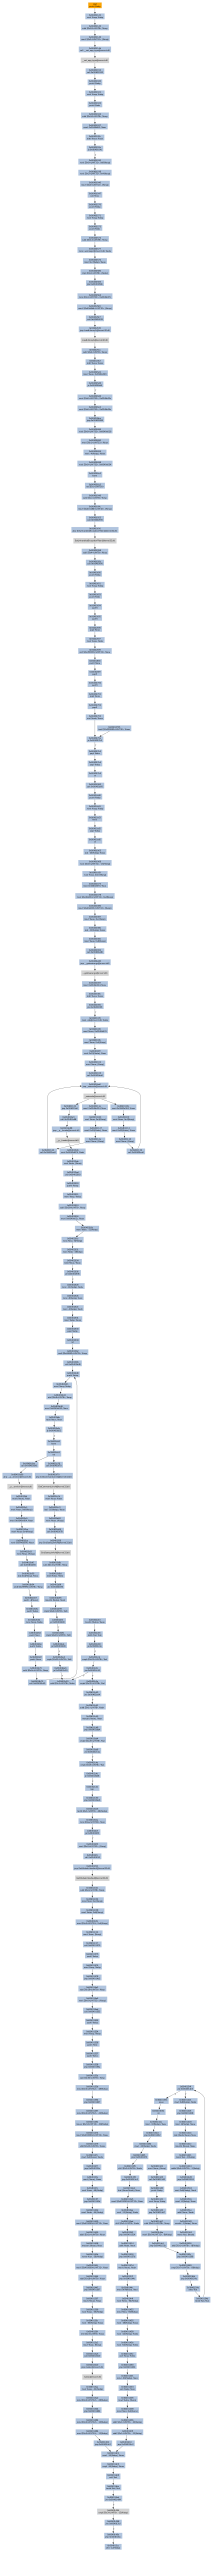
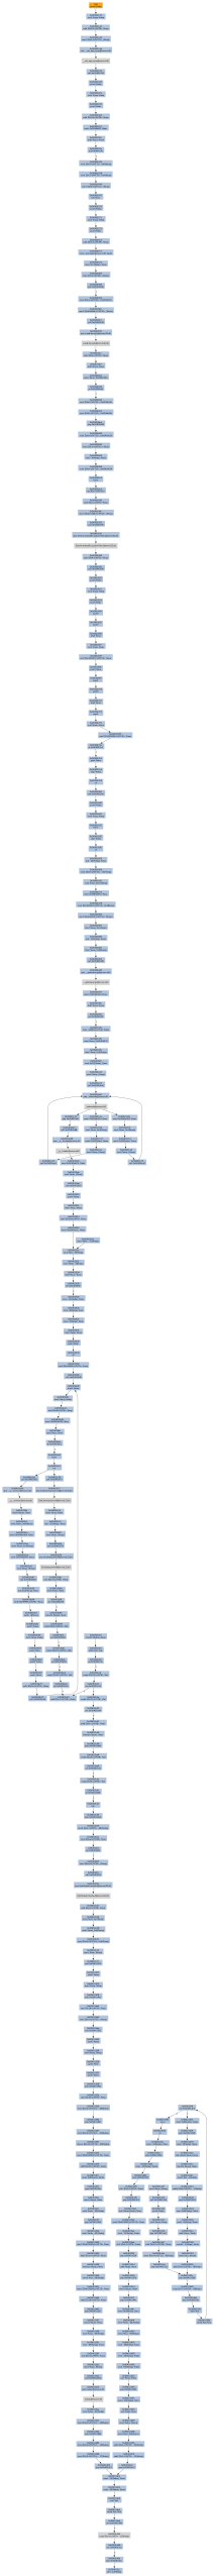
  digraph {
    fontname=Nunito
    node [color=lightsteelblue fillcolor=lightsteelblue fontname=Nunito shape=rectangle style=filled]
    edge [color="#000000" fontname=Nunito]
    n1 [color=lightgrey fillcolor=orange label="start\npushl %ebp"]
    n2 [label="0x00401141\nmovl %esp, %ebp"]
    n3 [label="0x00401143\nsubl $0x18<UINT8>, %esp"]
    n4 [label="0x00401146\nmovl $0x2<UINT32>, (%esp)"]
    n5 [label="0x0040114d\ncall __set_app_type@msvcrt.dll"]
    n6 [color=lightgrey fillcolor=lightgrey label="__set_app_type@msvcrt.dll"]
    n7 [label="0x00401153\ncall 0x00401020"]
    n8 [label="0x00401020\npushl %ebp"]
    n9 [label="0x00401021\nmovl %esp, %ebp"]
    n10 [label="0x00401023\npushl %ebx"]
    n11 [label="0x00401024\nsubl $0x34<UINT8>, %esp"]
    n12 [label="0x00401027\nmovl 0x0040d6f0, %eax"]
    n13 [label="0x0040102c\ntestl %eax, %eax"]
    n14 [label="0x0040102e\nje 0x0040104c"]
    n15 [label="0x00401030\nmovl $0x0<UINT32>, 0x8(%esp)"]
    n16 [label="0x00401038\nmovl $0x2<UINT32>, 0x4(%esp)"]
    n17 [label="0x00401040\nmovl $0x0<UINT32>, (%esp)"]
    n18 [label="0x00401047\ncall %eax"]
    n19 [label="0x00402570\npushl %ebp"]
    n20 [label="0x00402571\nmovl %esp, %ebp"]
    n21 [label="0x00402573\npushl %ebx"]
    n22 [label="0x00402574\nsubl $0x14<UINT8>, %esp"]
    n23 [label="0x00402577\nmovl _winmajor@msvcrt.dll, %edx"]
    n24 [label="0x0040257d\nmovl 0xc(%ebp), %eax"]
    n25 [label="0x00402580\ncmpl $0x3<UINT8>, (%edx)"]
    n26 [label="0x00402583\njbe 0x004025b6"]
    n27 [label="0x004025b6\nmovl $0x1<UINT32>, 0x0040e07c"]
    n28 [label="0x004025c0\nmovl $0x40d6b4<UINT32>, (%esp)"]
    n29 [label="0x004025c7\ncall 0x00402f28"]
    n30 [label="0x00402f28\njmp LoadLibraryA@kernel32.dll"]
    n31 [color=lightgrey fillcolor=lightgrey label="LoadLibraryA@kernel32.dll"]
    n32 [label="0x004025cc\nsubl $0x4<UINT8>, %esp"]
    n33 [label="0x004025cf\ntestl %eax, %eax"]
    n34 [label="0x004025d1\nmovl %eax, 0x0040e020"]
    n35 [label="0x004025d6\nje 0x004026d6"]
    n36 [label="0x004026d6\nmovl $0x0<UINT32>, 0x0040e05c"]
    n37 [label="0x004026e0\nmovl $0x0<UINT32>, 0x0040e06c"]
    n38 [label="0x004026ea\njmp 0x00402686"]
    n39 [label="0x00402686\nmovl $0x0<UINT32>, 0x0040e020"]
    n40 [label="0x00402690\nmovl $0x1<UINT32>, %eax"]
    n41 [label="0x00402695\nmovl -4(%ebp), %ebx"]
    n42 [label="0x00402698\nmovl $0x0<UINT32>, 0x0040e034"]
    n43 [label="0x004026a2\nleave "]
    n44 [label="0x004026a3\nret $0xc<UINT16>"]
    n45 [label="0x00401049\nsubl $0xc<UINT8>, %esp"]
    n46 [label="0x0040104c\nmovl $0x401180<UINT32>, (%esp)"]
    n47 [label="0x00401053\ncall 0x00402f00"]
    n48 [label="0x00402f00\njmp SetUnhandledExceptionFilter@kernel32.dll"]
    n49 [color=lightgrey fillcolor=lightgrey label="SetUnhandledExceptionFilter@kernel32.dll"]
    n50 [label="0x00401058\nsubl $0x4<UINT8>, %esp"]
    n51 [label="0x0040105b\ncall 0x004026f0"]
    n52 [label="0x004026f0\npushl %ebp"]
    n53 [label="0x004026f1\nmovl %esp, %ebp"]
    n54 [label="0x004026f3\npushl %ebx"]
    n55 [label="0x004026f4\npushfl "]
    n56 [label="0x004026f5\npushfl "]
    n57 [label="0x004026f6\npopl %eax"]
    n58 [label="0x004026f7\nmovl %eax, %edx"]
    n59 [label="0x004026f9\nxorl $0x200000<UINT32>, %eax"]
    n60 [label="0x004026fe\npushl %eax"]
    n61 [label="0x004026ff\npopfl "]
    n62 [label="0x00402700\npushfl "]
    n63 [label="0x00402701\npopl %eax"]
    n64 [label="0x00402702\npopfl "]
    n65 [label="0x00402703\nxorl %edx, %eax"]
    n66 [label="0x00402705\ntestl $0x200000<UINT32>, %eax"]
    n67 [label="0x0040270a\nje 0x004027b3"]
    n68 [label="0x004027b3\npopl %ebx"]
    n69 [label="0x004027b4\npopl %ebp"]
    n70 [label="0x004027b5\nret"]
    n71 [label="0x00401060\ncall 0x00402c60"]
    n72 [label="0x00402c60\npushl %ebp"]
    n73 [label="0x00402c61\nmovl %esp, %ebp"]
    n74 [label="0x00402c63\nfninit "]
    n75 [label="0x00402c65\npopl %ebp"]
    n76 [label="0x00402c66\nret"]
    n77 [label="0x00401065\nleal -16(%ebp), %eax"]
    n78 [label="0x00401068\nmovl $0x0<UINT32>, -16(%ebp)"]
    n79 [label="0x0040106f\nmovl %eax, 0x10(%esp)"]
    n80 [label="0x00401073\nmovl 0x0040d670, %eax"]
    n81 [label="0x00401078\nmovl $0x40e004<UINT32>, 0x4(%esp)"]
    n82 [label="0x00401080\nmovl $0x40e000<UINT32>, (%esp)"]
    n83 [label="0x00401087\nmovl %eax, 0xc(%esp)"]
    n84 [label="0x0040108b\nleal -12(%ebp), %eax"]
    n85 [label="0x0040108e\nmovl %eax, 0x8(%esp)"]
    n86 [label="0x00401092\ncall 0x00402e80"]
    n87 [label="0x00402e80\njmp __getmainargs@msvcrt.dll"]
    n88 [color=lightgrey fillcolor=lightgrey label="__getmainargs@msvcrt.dll"]
    n89 [label="0x00401097\nmovl 0x0040e024, %eax"]
    n90 [label="0x0040109c\ntestl %eax, %eax"]
    n91 [label="0x0040109e\njne 0x004010f0"]
    n92 [label="0x004010f0\nmovl _iob@msvcrt.dll, %ebx"]
    n93 [label="0x004010f6\nmovl %eax, 0x0040d674"]
    n94 [label="0x004010fb\nmovl %eax, 0x4(%esp)"]
    n95 [label="0x004010ff\nmovl 0x10(%ebx), %eax"]
    n96 [label="0x00401102\nmovl %eax, (%esp)"]
    n97 [label="0x00401105\ncall 0x00402ea0"]
    n98 [label="0x00402ea0\njmp _setmode@msvcrt.dll"]
    n99 [color=lightgrey fillcolor=lightgrey label="_setmode@msvcrt.dll"]
    n100 [label="0x0040110a\nmovl 0x0040e024, %eax"]
    n101 [label="0x0040111e\nmovl 0x0040e024, %eax"]
    n102 [label="0x00401132\njmp 0x004010a0"]
    n103 [label="0x0040110f\nmovl %eax, 0x4(%esp)"]
    n104 [label="0x00401123\nmovl %eax, 0x4(%esp)"]
    n105 [label="0x004010a0\ncall 0x00402e88"]
    n106 [label="0x00401113\nmovl 0x30(%ebx), %eax"]
    n107 [label="0x00401116\nmovl %eax, (%esp)"]
    n108 [label="0x00401119\ncall 0x00402ea0"]
    n109 [label="0x00401127\nmovl 0x50(%ebx), %eax"]
    n110 [label="0x0040112a\nmovl %eax, (%esp)"]
    n111 [label="0x0040112d\ncall 0x00402ea0"]
    n112 [label="0x00402e88\njmp __p__fmode@msvcrt.dll"]
    n113 [color=lightgrey fillcolor=lightgrey label="__p__fmode@msvcrt.dll"]
    n114 [label="0x004010a5\nmovl 0x0040d674, %edx"]
    n115 [label="0x004010ab\nmovl %edx, (%eax)"]
    n116 [label="0x004010ad\ncall 0x00402910"]
    n117 [label="0x00402910\npushl %ebp"]
    n118 [label="0x00402911\nmovl %esp, %ebp"]
    n119 [label="0x00302913\nsubl $0x38<UINT8>, %esp"]
    n120 [label="0x00402916\nmovl 0x0040e02c, %eax"]
    n121 [label="0x0040291b\nmovl %ebx, -12(%ebp)"]
    n122 [label="0x0040291e\nmovl %esi, -8(%ebp)"]
    n123 [label="0x00402921\nmovl %edi, -4(%ebp)"]
    n124 [label="0x00402924\ntestl %eax, %eax"]
    n125 [label="0x00402926\nje 0x00402935"]
    n126 [label="0x00402920\nmovl -12(%ebp), %ebx"]
    n127 [label="0x0040292b\nmovl -8(%ebp), %esi"]
    n128 [label="0x0040292e\nmovl -4(%ebp), %edi"]
    n129 [label="0x00402931\nmovl %ebp, %esp"]
    n130 [label="0x00402933\npopl %ebp"]
    n131 [label="0x00402934\nret"]
    n132 [label="0x004010b2\nandl $0xfffffff0<UINT8>, %esp"]
    n133 [label="0x004010b5\ncall 0x00402b40"]
    n134 [label="0x00402b40\npushl %ebp"]
    n135 [label="0x00402b41\nmovl %esp, %ebp"]
    n136 [label="0x00402b43\nsubl $0x8<UINT8>, %esp"]
    n137 [label="0x00402b46\nmovl 0x0040e030, %ecx"]
    n138 [label="0x00402b4c\ntestl %ecx, %ecx"]
    n139 [label="0x00402b4e\nje 0x00402b52"]
    n140 [label="0x00402b50\nleave "]
    n141 [label="0x00402b51\nret"]
    n142 [label="0x004010ba\ncall 0x00402e90"]
    n143 [label="0x00402b78\ncall 0x00402f70"]
    n144 [label="0x00402e90\njmp __p__environ@msvcrt.dll"]
    n145 [label="0x00402f70\njmp GetCommandLineA@kernel32.dll"]
    n146 [color=lightgrey fillcolor=lightgrey label="__p__environ@msvcrt.dll"]
    n147 [label="0x004010bf\nmovl (%eax), %eax"]
    n148 [label="0x004010c1\nmovl %eax, 0x8(%esp)"]
    n149 [label="0x004010c5\nmovl 0x0040e004, %eax"]
    n150 [label="0x004010ca\nmovl %eax, 0x4(%esp)"]
    n151 [label="0x004010ce\nmovl 0x0040e000, %eax"]
    n152 [label="0x004010d3\nmovl %eax, (%esp)"]
    n153 [label="0x004010d6\ncall 0x00402b60"]
    n154 [label="0x00402b60\nleal 0x4(%esp), %ecx"]
    n155 [label="0x00402b64\nandl $0xfffffff0<UINT8>, %esp"]
    n156 [label="0x00402b67\npushl -4(%ecx)"]
    n157 [label="0x00402b6a\npushl %ebp"]
    n158 [label="0x00402b6b\nmovl %esp, %ebp"]
    n159 [label="0x00402b6d\npushl %esi"]
    n160 [label="0x00402b6e\npushl %ebx"]
    n161 [label="0x00402b6f\npushl %ecx"]
    n162 [label="0x00402b70\nsubl $0x6c<UINT8>, %esp"]
    n163 [label="0x00402b73\ncall 0x00402b40"]
    n164 [color=lightgrey fillcolor=lightgrey label="GetCommandLineA@kernel32.dll"]
    n165 [label="0x00402b7d\nmovl %eax, %ebx"]
    n166 [label="0x00402b7f\nleal -92(%ebp), %eax"]
    n167 [label="0x00402b82\nmovl %eax, (%esp)"]
    n168 [label="0x00402b85\ncall 0x00402f78"]
    n169 [label="0x00402f78\njmp GetStartupInfoA@kernel32.dll"]
    n170 [color=lightgrey fillcolor=lightgrey label="GetStartupInfoA@kernel32.dll"]
    n171 [label="0x00402b8a\nsubl $0x4<UINT8>, %esp"]
    n172 [label="0x00402b8d\ntestl %ebx, %ebx"]
    n173 [label="0x00402b8f\njne 0x00402b96"]
    n174 [label="0x00402b96\nmovzbl (%ebx), %edx"]
    n175 [label="0x00402b99\ncmpb $0x9<UINT8>, %dl"]
    n176 [label="0x00402b9c\nje 0x00402b93"]
    n177 [label="0x00402b9e\ncmpb $0x20<UINT8>, %dl"]
    n178 [label="0x00402ba1\nje 0x00402b93"]
    n179 [label="0x00402ba3\ncmpb $0x22<UINT8>, %dl"]
    n180 [label="0x00402ba6\nje 0x00402c30"]
    n181 [label="0x00402c30\naddl $0x1<UINT8>, %ebx"]
    n182 [label="0x00402c33\nmovzbl (%ebx), %eax"]
    n183 [label="0x00402c36\ntestb %al, %al"]
    n184 [label="0x00402c38\nje 0x00402c3e"]
    n185 [label="0x00402c3a\ncmpb $0x22<UINT8>, %al"]
    n186 [label="0x00402c3c\njne 0x00402c30"]
    n187 [label="0x00402c3e\ncmpb $0x22<UINT8>, %al"]
    n188 [label="0x00402c40\njne 0x00402bd4"]
    n189 [label="0x00402c42\naddl $0x1<UINT8>, %ebx"]
    n190 [label="0x00402c45\nmovzbl (%ebx), %eax"]
    n191 [label="0x00402c48\njmp 0x00402bd4"]
    n192 [label="0x00402bd4\ncmpb $0x20<UINT8>, %al"]
    n193 [label="0x00402bd6\njne 0x00402c4a"]
    n194 [label="0x00402c4a\ncmpb $0x9<UINT8>, %al"]
    n195 [label="0x00402c4c\nje 0x00402bd8"]
    n196 [label="0x00402c4e\nnop "]
    n197 [label="0x00402c50\njmp 0x00402be6"]
    n198 [label="0x00402be6\ntestb $0x1<UINT8>, -48(%ebp)"]
    n199 [label="0x00402bea\nmovl $0xa<UINT32>, %esi"]
    n200 [label="0x00402bef\nje 0x00402bf5"]
    n201 [label="0x00402bf5\nmovl $0x0<UINT32>, (%esp)"]
    n202 [label="0x00402bfc\ncall 0x00402f10"]
    n203 [label="0x00402f10\njmp GetModuleHandleA@kernel32.dll"]
    n204 [color=lightgrey fillcolor=lightgrey label="GetModuleHandleA@kernel32.dll"]
    n205 [label="0x00402c01\nsubl $0x4<UINT8>, %esp"]
    n206 [label="0x00402c04\nmovl %esi, 0xc(%esp)"]
    n207 [label="0x00402c08\nmovl %ebx, 0x8(%esp)"]
    n208 [label="0x00402c0c\nmovl $0x0<UINT32>, 0x4(%esp)"]
    n209 [label="0x00402c14\nmovl %eax, (%esp)"]
    n210 [label="0x00402c17\ncall 0x00401575"]
    n211 [label="0x00401575\npushl %ebp"]
    n212 [label="0x00401576\nmovl %esp, %ebp"]
    n213 [label="0x00401578\njmp 0x004014a3"]
    n214 [label="0x004014a3\nsubl $0x28<UINT8>, %esp"]
    n215 [label="0x004014a6\nmovl $0x0<UINT32>, (%esp)"]
    n216 [label="0x004014ad\ncall 0x00401553"]
    n217 [label="0x00401553\npushl %ebp"]
    n218 [label="0x00401554\nmovl %esp, %ebp"]
    n219 [label="0x00401556\npushl %esi"]
    n220 [label="0x00401557\npushl %ebx"]
    n221 [label="0x00401558\njmp 0x0040155a"]
    n222 [label="0x0040155a\nsubl $0x50<UINT8>, %esp"]
    n223 [label="0x0040155d\nmovl $0x0<UINT32>, -48(%ebp)"]
    n224 [label="0x00401564\njmp 0x00401467"]
    n225 [label="0x00401467\nmovl $0x0<UINT32>, -44(%ebp)"]
    n226 [label="0x0040146e\nmovw $0x0<UINT16>, -38(%ebp)"]
    n227 [label="0x00401474\nmovl $0x403060<UINT32>, %eax"]
    n228 [label="0x00401479\naddl $0x10<UINT8>, %eax"]
    n229 [label="0x0040147c\nmovl 0x4(%eax), %edx"]
    n230 [label="0x0040147f\njmp 0x004013fa"]
    n231 [label="0x004013fa\nmovl (%eax), %eax"]
    n232 [label="0x004013fc\nmovl %eax, -48(%ebp)"]
    n233 [label="0x004013ff\njmp 0x0040142d"]
    n234 [label="0x0040142d\nmovl %edx, -44(%ebp)"]
    n235 [label="0x00401430\nmovl $0x403060<UINT32>, %eax"]
    n236 [label="0x00401435\naddl $0x1e<UINT8>, %eax"]
    n237 [label="0x00401438\nmovzwl (%eax), %eax"]
    n238 [label="0x0040143b\nmovw %ax, -38(%ebp)"]
    n239 [label="0x0040143f\nmovl $0x403060<UINT32>, %eax"]
    n240 [label="0x00401444\naddl $0x18<UINT8>, %eax"]
    n241 [label="0x00401447\njmp 0x00401397"]
    n242 [label="0x00401397\nmovl (%eax), %eax"]
    n243 [label="0x00401399\nmovl %eax, -36(%ebp)"]
    n244 [label="0x0040139c\nmovl -36(%ebp), %eax"]
    n245 [label="0x0040139f\nshll $0x3<UINT8>, %eax"]
    n246 [label="0x004013a2\nmovl %eax, (%esp)"]
    n247 [label="0x004013a5\ncall 0x00402eb0"]
    n248 [label="0x00402eb0\njmp malloc@msvcrt.dll"]
    n249 [color=lightgrey fillcolor=lightgrey label="malloc@msvcrt.dll"]
    n250 [label="0x004013aa\nmovl %eax, -32(%ebp)"]
    n251 [label="0x004013ad\nmovl $0x0<UINT32>, -28(%ebp)"]
    n252 [label="0x004013b4\njmp 0x00401484"]
    n253 [label="0x00401484\nmovl $0x0<UINT32>, -16(%ebp)"]
    n254 [label="0x0040148b\nmovl $0x0<UINT32>, -12(%ebp)"]
    n255 [label="0x00401492\njmp 0x004014c2"]
    n256 [label="0x004014c2\nmovl -16(%ebp), %eax"]
    n257 [label="0x004014c5\ncmpl -36(%ebp), %eax"]
    n258 [label="0x004014c8\nsetl %al"]
    n259 [label="0x004014cb\ntestb %al, %al"]
    n260 [label="0x004014cd\njne 0x00401494"]
    n261 [fillcolor=lightgrey label="0x00401494\ncmpl $0x2<UINT8>, -12(%ebp)"]
    n262 [label="0x00401498\njne 0x004013cf"]
    n263 [label="0x0040149e\njmp 0x004013cc"]
    n264 [label="0x004013cc\nshll -12(%ebp)"]
    n265 [label="0x004013d2\nmovl %eax, (%esp)"]
    n266 [label="0x004013d5\ncall 0x00401340"]
    n267 [label="0x00401340\npushl %ebp"]
    n268 [label="0x00401341\nmovl %esp, %ebp"]
    n269 [label="0x00401343\njmp 0x004014d7"]
    n270 [label="0x004014d7\nsubl $0x10<UINT8>, %esp"]
    n271 [label="0x004014da\nmovl $0x0<UINT32>, -8(%ebp)"]
    n272 [label="0x004014e1\njmp 0x0040152a"]
    n273 [label="0x0040152a\njmp 0x00401569"]
    n274 [label="0x00401569\ncmpl $0x7<UINT8>, -8(%ebp)"]
    n275 [label="0x0040156d\njmp 0x0040154a"]
    n276 [label="0x0040154a\nsetle %al"]
    n277 [label="0x0040154d\ntestb %al, %al"]
    n278 [label="0x0040154f\njne 0x004014e3"]
    n279 [label="0x004014e3\nmovl 0x8(%ebp), %edx"]
    n280 [label="0x00401551\nleave "]
    n281 [label="0x004014e6\njmp 0x00401418"]
    n282 [label="0x00401552\nret"]
    n283 [label="0x00401418\nmovl -8(%ebp), %eax"]
    n284 [label="0x0040141b\nleal (%edx,%eax), %eax"]
    n285 [label="0x0040141e\nmovzbl (%eax), %eax"]
    n286 [label="0x00401421\nmovb %al, -1(%ebp)"]
    n287 [label="0x00401424\naddb $0x4<UINT8>, -1(%ebp)"]
    n288 [label="0x00401428\njmp 0x00401518"]
    n289 [label="0x00401518\nmovl 0x8(%ebp), %edx"]
    n290 [label="0x0040151b\nmovl -8(%ebp), %eax"]
    n291 [label="0x0040151e\naddl %eax, %edx"]
    n292 [label="0x00401520\nmovzbl -1(%ebp), %eax"]
    n293 [label="0x00401524\nmovb %al, (%edx)"]
    n294 [label="0x00401526\naddl $0x1<UINT8>, -8(%ebp)"]
    n295 [label="0x004013da\nmovl -32(%ebp), %eax"]
    n296 [label="0x004013dd\njmp 0x00401462"]
    n297 [label="0x00401462\nmovl -16(%ebp), %edx"]
    n298 [label="0x00401465\njmp 0x004013f5"]
    n299 [label="0x004013f5\nshll $0x3<UINT8>, %edx"]
    n300 [label="0x004013f8\njmp 0x004013e2"]
    n301 [label="0x004013e2\nleal (%eax,%edx), %ecx"]
    n302 [label="0x004013e5\nmovl $0x403060<UINT32>, %eax"]
    n303 [label="0x004013ea\nmovl -12(%ebp), %edx"]
    n304 [label="0x004013ed\nshll $0x3<UINT8>, %edx"]
    n305 [label="0x004013f0\njmp 0x00401514"]
    n306 [label="0x00401514\naddl %edx, %eax"]
    n307 [label="0x00401516\njmp 0x0040157d"]
    n308 [label="0x0040157d\nmovl (%eax), %ebx"]
    n309 [label="0x0040157f\njmp 0x0040144c"]
    n310 [label="0x0040144c\nmovl 0x4(%eax), %esi"]
    n311 [label="0x0040144f\nmovl %ebx, -64(%ebp)"]
    n312 [label="0x00401452\nmovl %esi, -60(%ebp)"]
    n313 [label="0x00401455\nmovl -48(%ebp), %eax"]
    n314 [label="0x00401458\nmovl -44(%ebp), %edx"]
    n315 [label="0x0040145b\nmovl -64(%ebp), %ebx"]
    n316 [label="0x0040145e\nxorl %eax, %ebx"]
    n317 [label="0x00401460\njmp 0x00401401"]
    n318 [label="0x00401401\nmovl -60(%ebp), %esi"]
    n319 [label="0x00401404\nxorl %edx, %esi"]
    n320 [label="0x00401406\nmovl %ebx, (%ecx)"]
    n321 [label="0x00401408\nmovl %esi, 0x4(%ecx)"]
    n322 [label="0x0040140b\naddl $0x1<UINT8>, -16(%ebp)"]
    n323 [label="0x0040140f\naddl $0x1<UINT8>, -12(%ebp)"]
    n324 [label="0x00401413\njmp 0x004014c2"]
    n1 -> n2
    n2 -> n3
    n3 -> n4
    n4 -> n5
    n5 -> n6
    n6 -> n7
    n7 -> n8
    n8 -> n9
    n9 -> n10
    n10 -> n11
    n11 -> n12
    n12 -> n13
    n13 -> n14
    n14 -> n15 [label=F]
    n15 -> n16
    n16 -> n17
    n17 -> n18
    n18 -> n19
    n19 -> n20
    n20 -> n21
    n21 -> n22
    n22 -> n23
    n23 -> n24
    n24 -> n25
    n25 -> n26
    n26 -> n27 [label=T]
    n27 -> n28
    n28 -> n29
    n29 -> n30
    n30 -> n31
    n31 -> n32
    n32 -> n33
    n33 -> n34
    n34 -> n35
    n35 -> n36 [label=T]
    n36 -> n37
    n37 -> n38
    n38 -> n39
    n39 -> n40
    n40 -> n41
    n41 -> n42
    n42 -> n43
    n43 -> n44
    n44 -> n45
    n45 -> n46
    n46 -> n47
    n47 -> n48
    n48 -> n49
    n49 -> n50
    n50 -> n51
    n51 -> n52
    n52 -> n53
    n53 -> n54
    n54 -> n55
    n55 -> n56
    n56 -> n57
    n57 -> n58
    n58 -> n59
    n59 -> n60
    n60 -> n61
    n61 -> n62
    n62 -> n63
    n63 -> n64
    n64 -> n65
-   n65 -> n67
+   n65 -> n66
    n66 -> n67
    n67 -> n68 [label=T]
    n68 -> n69
    n69 -> n70
    n70 -> n71
    n71 -> n72
    n72 -> n73
    n73 -> n74
    n74 -> n75
    n75 -> n76
    n76 -> n77
    n77 -> n78
    n78 -> n79
    n79 -> n80
    n80 -> n81
    n81 -> n82
    n82 -> n83
    n83 -> n84
    n84 -> n85
    n85 -> n86
    n86 -> n87
    n87 -> n88
    n88 -> n89
    n89 -> n90
    n90 -> n91
    n91 -> n92 [label=T]
    n92 -> n93
    n93 -> n94
    n94 -> n95
    n95 -> n96
    n96 -> n97
    n97 -> n98
    n98 -> n99
    n99 -> n100
    n99 -> n101
    n99 -> n102
    n100 -> n103
    n101 -> n104
    n102 -> n105
    n103 -> n106
    n104 -> n109
    n105 -> n112
    n106 -> n107
    n107 -> n108
    n108 -> n98
    n109 -> n110
    n110 -> n111
    n111 -> n98
    n112 -> n113
    n113 -> n114
    n114 -> n115
    n115 -> n116
    n116 -> n117
    n117 -> n118
    n118 -> n119
    n119 -> n120
-   n120 -> n121
+   n120 -> n122
    n121 -> n122
    n122 -> n123
    n123 -> n124
    n124 -> n125
    n125 -> n126 [label=F]
    n126 -> n127
    n127 -> n128
    n128 -> n129
    n129 -> n130
    n130 -> n131
    n131 -> n132
    n132 -> n133
    n133 -> n134
    n134 -> n135
    n135 -> n136
    n136 -> n137
    n137 -> n138
    n138 -> n139
    n139 -> n140 [label=F]
    n140 -> n141
    n141 -> n142
    n141 -> n143
    n142 -> n144
    n143 -> n145
    n144 -> n146
    n145 -> n164
    n146 -> n147
    n147 -> n148
    n148 -> n149
    n149 -> n150
    n150 -> n151
    n151 -> n152
    n152 -> n153
    n153 -> n154
    n154 -> n155
    n155 -> n156
    n156 -> n157
    n157 -> n158
    n158 -> n159
    n159 -> n160
    n160 -> n161
    n161 -> n162
    n162 -> n163
    n163 -> n134
    n164 -> n165
    n165 -> n166
    n166 -> n167
    n167 -> n168
    n168 -> n169
    n169 -> n170
    n170 -> n171
    n171 -> n172
    n172 -> n173
    n173 -> n174 [label=T]
    n174 -> n175
    n175 -> n176
    n176 -> n177 [label=T]
    n177 -> n178
    n178 -> n179 [label=F]
    n179 -> n180
    n180 -> n181 [label=T]
    n182 -> n183
    n183 -> n184
    n184 -> n185 [label=F]
    n185 -> n186
    n186 -> n181 [label=T]
    n186 -> n187 [label=F]
    n187 -> n188
    n188 -> n189 [label=F]
    n189 -> n190
    n190 -> n191
    n191 -> n192
    n192 -> n193
    n193 -> n194 [label=T]
    n194 -> n195
    n195 -> n196 [label=F]
    n196 -> n197
    n197 -> n198
    n198 -> n199
    n199 -> n200
    n200 -> n201 [label=T]
    n201 -> n202
    n202 -> n203
    n203 -> n204
    n204 -> n205
    n205 -> n206
    n206 -> n207
    n207 -> n208
    n208 -> n209
    n209 -> n210
    n210 -> n211
    n211 -> n212
    n212 -> n213
    n213 -> n214
    n214 -> n215
    n215 -> n216
    n216 -> n217
    n217 -> n218
    n218 -> n219
    n219 -> n220
    n220 -> n221
    n221 -> n222
    n222 -> n223
    n223 -> n224
    n224 -> n225
    n225 -> n226
    n226 -> n227
    n227 -> n228
    n228 -> n229
    n229 -> n230
    n230 -> n231
    n231 -> n232
    n232 -> n233
    n233 -> n234
    n234 -> n235
    n235 -> n236
    n236 -> n237
    n237 -> n238
    n238 -> n239
    n239 -> n240
    n240 -> n241
    n241 -> n242
    n242 -> n243
    n243 -> n244
    n244 -> n245
    n245 -> n246
    n246 -> n247
    n247 -> n248
    n248 -> n249
    n249 -> n250
    n250 -> n251
    n251 -> n252
    n252 -> n253
    n253 -> n254
    n254 -> n255
    n255 -> n256
    n256 -> n257
    n257 -> n258
    n258 -> n259
    n259 -> n260
    n260 -> n261 [label=T]
    n261 -> n262
    n262 -> n263 [label=F]
    n263 -> n264
    n265 -> n266
    n266 -> n267
    n267 -> n268
    n268 -> n269
    n269 -> n270
    n270 -> n271
    n271 -> n272
    n272 -> n273
    n273 -> n274
    n274 -> n275
    n275 -> n276
    n276 -> n277
    n277 -> n278
    n278 -> n279 [label=T]
    n278 -> n280 [label=F]
    n279 -> n281
    n280 -> n282
    n281 -> n283
    n282 -> n295
    n283 -> n284
    n284 -> n285
    n285 -> n286
    n286 -> n287
    n287 -> n288
    n288 -> n289
    n289 -> n290
    n290 -> n291
    n291 -> n292
    n292 -> n293
    n293 -> n294
    n294 -> n273
    n295 -> n296
    n296 -> n297
    n297 -> n298
    n298 -> n299
    n299 -> n300
    n300 -> n301
    n301 -> n302
    n302 -> n303
    n303 -> n304
    n304 -> n305
    n305 -> n306
    n306 -> n307
    n307 -> n308
    n308 -> n309
    n309 -> n310
    n310 -> n311
    n311 -> n312
    n312 -> n313
    n313 -> n314
    n314 -> n315
    n315 -> n316
    n316 -> n317
    n317 -> n318
    n318 -> n319
    n319 -> n320
    n320 -> n321
    n321 -> n322
    n322 -> n323
    n323 -> n324
    n324 -> n256
  }
